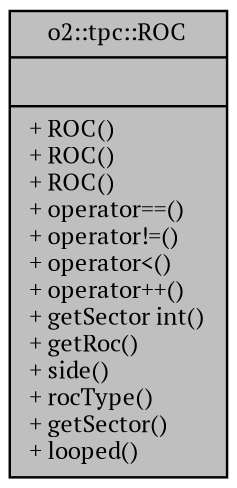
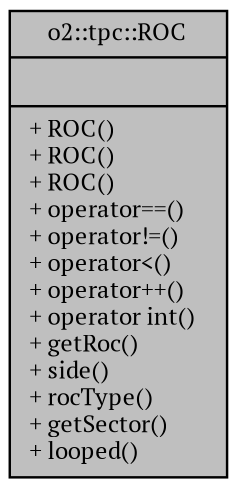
  digraph {
    fontname="PT Serif"
-   n1 [color=black fillcolor=grey75 fontcolor=black fontname="PT Serif" fontsize=10 height=0.2 label="{o2::tpc::ROC\n||+ ROC()\l+ ROC()\l+ ROC()\l+ operator==()\l+ operator!=()\l+ operator\<()\l+ operator++()\l+ getSector int()\l+ getRoc()\l+ side()\l+ rocType()\l+ getSector()\l+ looped()\l}" shape=record style=filled width=0.4]
+   n1 [color=black fillcolor=grey75 fontcolor=black fontname="PT Serif" fontsize=10 height=0.2 label="{o2::tpc::ROC\n||+ ROC()\l+ ROC()\l+ ROC()\l+ operator==()\l+ operator!=()\l+ operator\<()\l+ operator++()\l+ operator int()\l+ getRoc()\l+ side()\l+ rocType()\l+ getSector()\l+ looped()\l}" shape=record style=filled width=0.4]
  }
